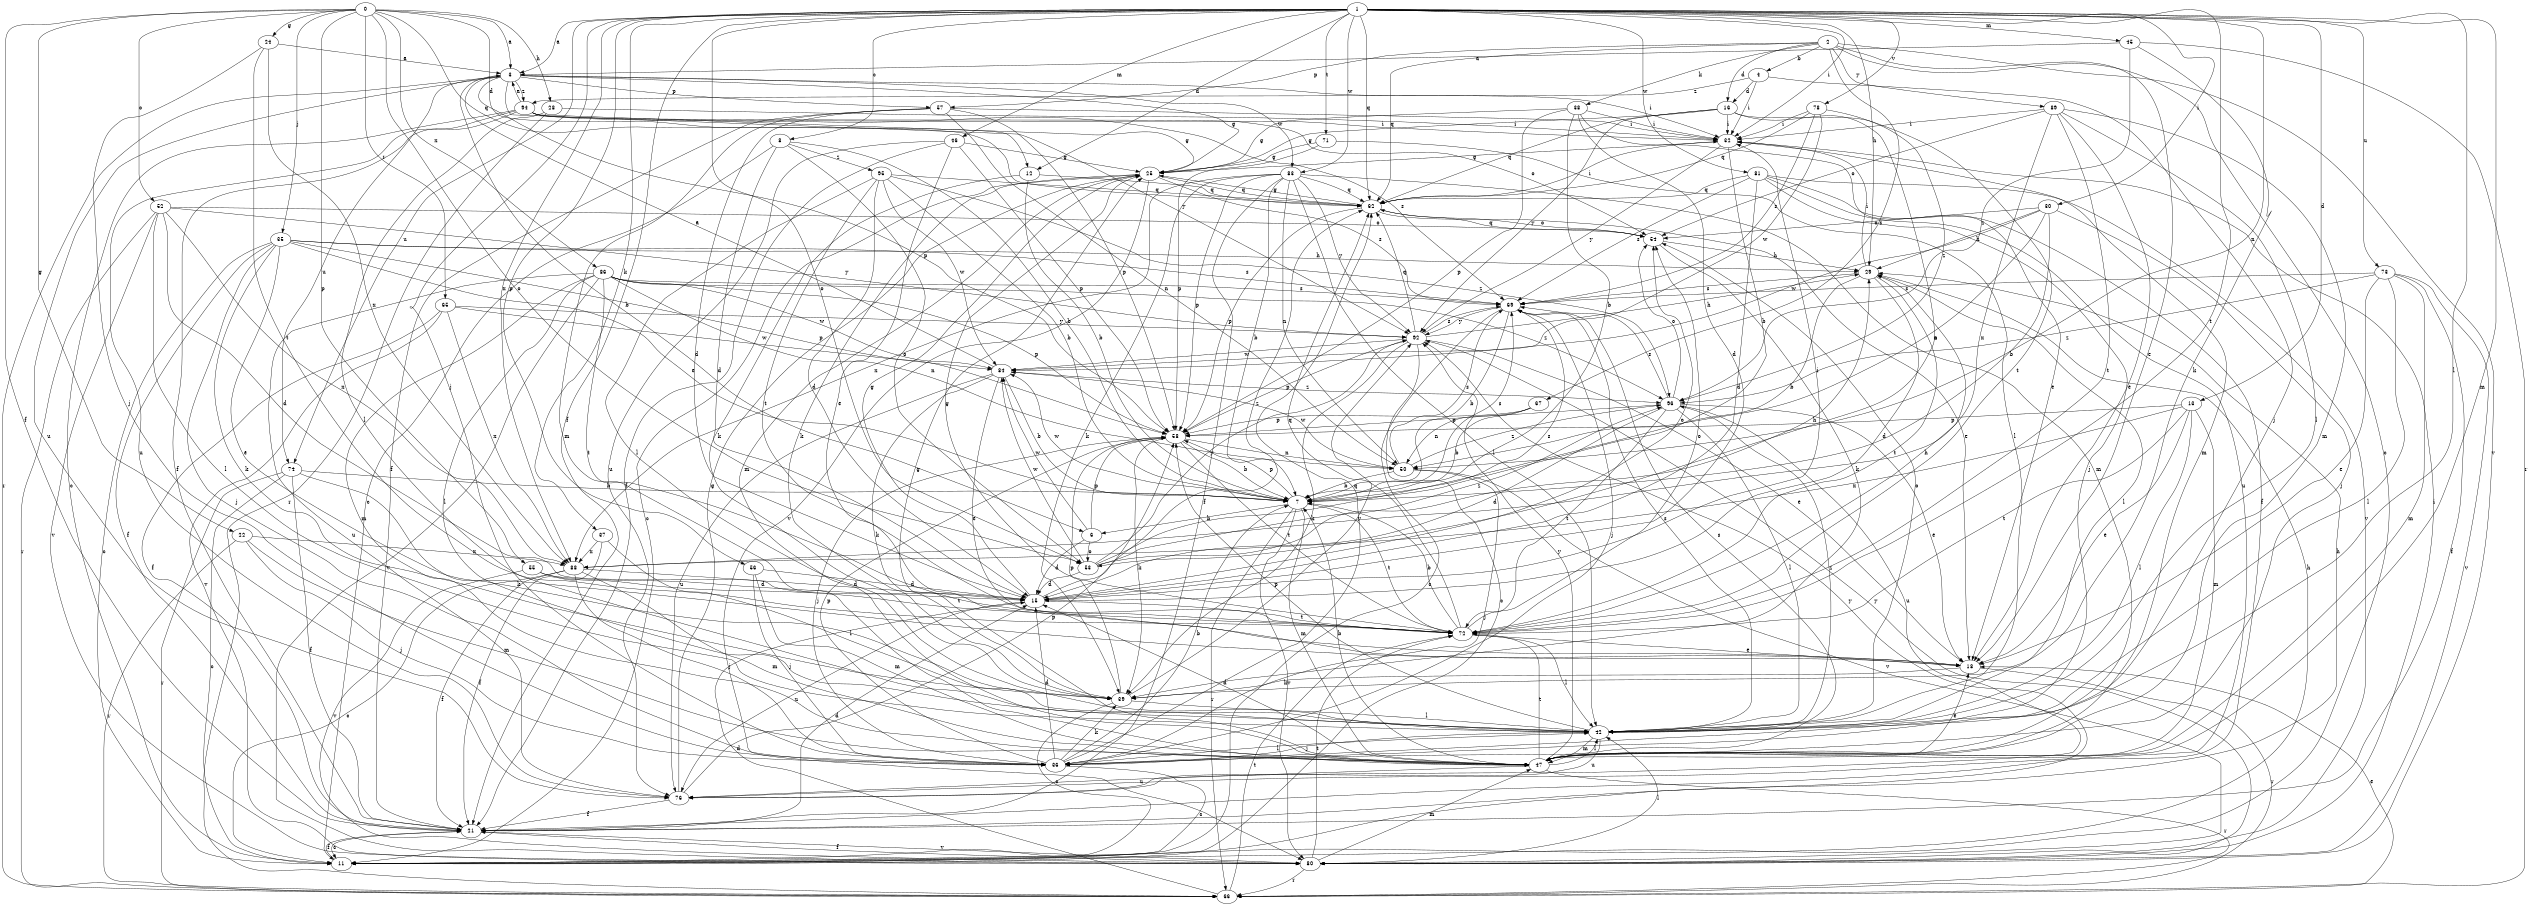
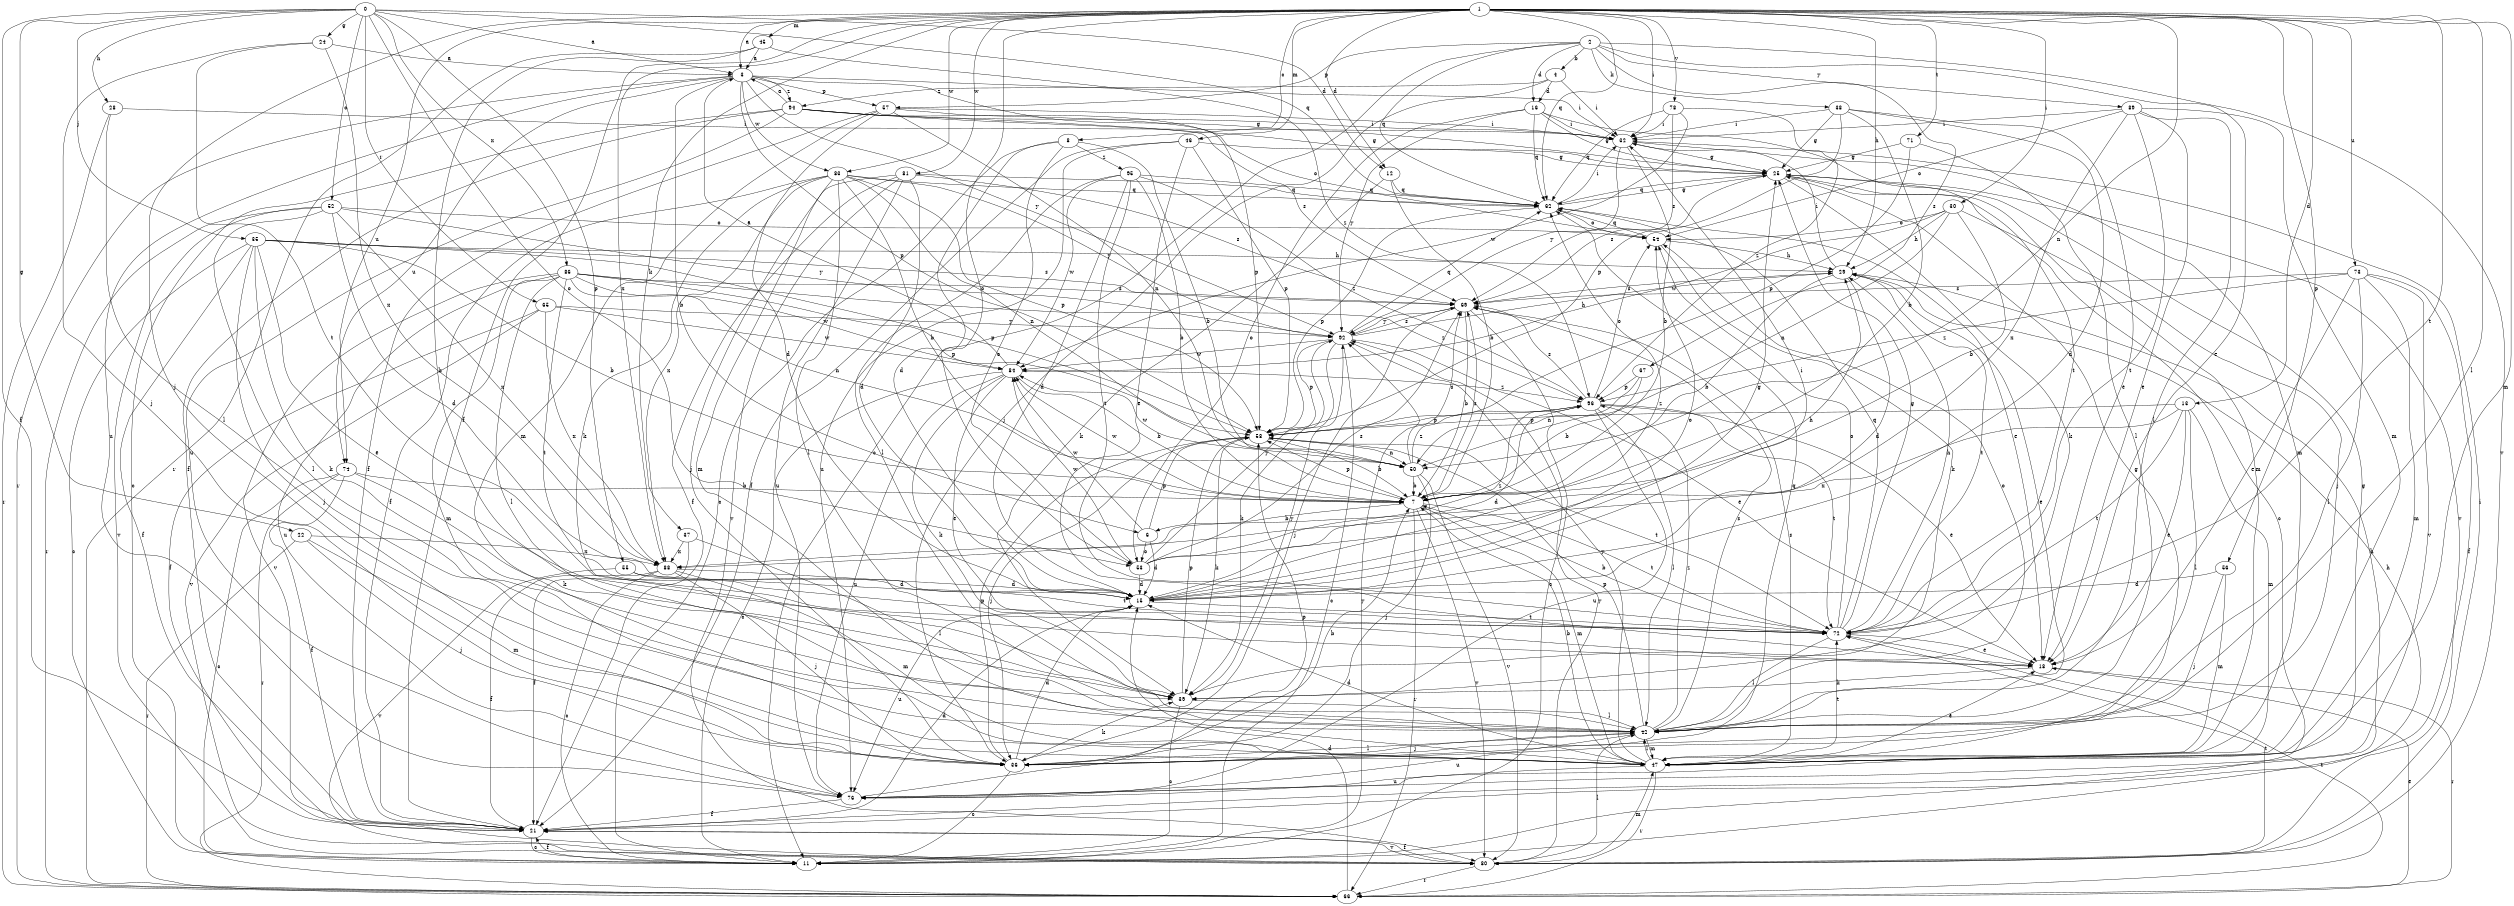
  strict digraph {
    0
    3
    12
    21
    22
    24
    28
    35
    52
    53
    55
    62
    65
    86
    32
    74
    83
    57
    6
    25
    58
    66
    76
    92
    94
    7
    39
    29
    11
    80
    15
    36
    47
    88
    72
    n36 [label=42]
    18
    69
    54
    84
    96
    50
    1
    8
    13
    30
    37
    45
    46
    56
    71
    73
    78
    81
    95
    2
    4
    n58 [label=16]
    38
    67
    89
    0 -> 3 [label=a]
    0 -> 12 [label=d]
    0 -> 21 [label=f]
    0 -> 22 [label=g]
    0 -> 24 [label=g]
    0 -> 28 [label=h]
    0 -> 35 [label=j]
    0 -> 52 [label=o]
    0 -> 53 [label=o]
    0 -> 55 [label=p]
    0 -> 62 [label=q]
    0 -> 65 [label=r]
    0 -> 86 [label=x]
    3 -> 32 [label=i]
    3 -> 74 [label=u]
    3 -> 83 [label=w]
    3 -> 57 [label=p]
    3 -> 6 [label=b]
    3 -> 25 [label=g]
    3 -> 58 [label=p]
    3 -> 66 [label=r]
    3 -> 76 [label=u]
    3 -> 92 [label=y]
    3 -> 94 [label=z]
    12 -> 62 [label=q]
    12 -> 7 [label=b]
    12 -> 39 [label=k]
    21 -> 29 [label=h]
    21 -> 11 [label=c]
    21 -> 80 [label=v]
    21 -> 15 [label=d]
    22 -> 66 [label=r]
    22 -> 36 [label=j]
    22 -> 47 [label=m]
    22 -> 88 [label=x]
    24 -> 3 [label=a]
    24 -> 36 [label=j]
    24 -> 88 [label=x]
    24 -> 72 [label=t]
    28 -> 32 [label=i]
    28 -> 66 [label=r]
    28 -> n36 [label=l]
    35 -> 21 [label=f]
    35 -> 58 [label=p]
-   35 -> 7 [label=e]
+   35 -> 7 [label=b]
    35 -> 39 [label=k]
    35 -> 29 [label=h]
    35 -> 11 [label=c]
    35 -> 36 [label=j]
    35 -> 18 [label=e]
    35 -> 69 [label=s]
    52 -> 66 [label=r]
    52 -> 92 [label=y]
    52 -> 80 [label=v]
    52 -> 15 [label=d]
    52 -> 88 [label=x]
    52 -> n36 [label=l]
    52 -> 54 [label=o]
    53 -> 92 [label=y]
    53 -> 29 [label=h]
    53 -> 15 [label=d]
    53 -> 69 [label=s]
    53 -> 84 [label=w]
    53 -> 96 [label=z]
    55 -> 80 [label=v]
    55 -> 15 [label=d]
    55 -> 72 [label=t]
    62 -> 32 [label=i]
    62 -> 25 [label=g]
    62 -> 58 [label=p]
    62 -> 18 [label=e]
    62 -> 54 [label=o]
    65 -> 21 [label=f]
    65 -> 92 [label=y]
    65 -> 80 [label=v]
    65 -> 88 [label=x]
    65 -> 84 [label=w]
    86 -> 58 [label=p]
    86 -> 76 [label=u]
    86 -> 80 [label=v]
    86 -> 47 [label=m]
    86 -> 72 [label=t]
    86 -> n36 [label=l]
    86 -> 69 [label=s]
    86 -> 84 [label=w]
    86 -> 96 [label=z]
    86 -> 50 [label=n]
    32 -> 25 [label=g]
    32 -> 92 [label=y]
    32 -> 7 [label=b]
    32 -> 47 [label=m]
    74 -> 21 [label=f]
    74 -> 66 [label=r]
    74 -> 7 [label=b]
    74 -> 39 [label=k]
    74 -> 11 [label=c]
    83 -> 21 [label=f]
    83 -> 62 [label=q]
    83 -> 58 [label=p]
    83 -> 92 [label=y]
    83 -> 7 [label=b]
    83 -> 39 [label=k]
    83 -> 47 [label=m]
    83 -> 88 [label=x]
    83 -> n36 [label=l]
    83 -> 50 [label=n]
    57 -> 21 [label=f]
    57 -> 32 [label=i]
    57 -> 58 [label=p]
    57 -> 15 [label=d]
    57 -> 47 [label=m]
    57 -> 50 [label=n]
    6 -> 53 [label=o]
    6 -> 58 [label=p]
    6 -> 15 [label=d]
    6 -> 84 [label=w]
    25 -> 62 [label=q]
    25 -> 39 [label=k]
    25 -> 11 [label=c]
    25 -> 80 [label=v]
    25 -> 47 [label=m]
    25 -> 69 [label=s]
    58 -> 7 [label=b]
    58 -> 39 [label=k]
    58 -> 36 [label=j]
    58 -> 72 [label=t]
    58 -> 50 [label=n]
    66 -> 15 [label=d]
    66 -> 72 [label=t]
    66 -> 18 [label=e]
    76 -> 21 [label=f]
    76 -> 25 [label=g]
    76 -> 58 [label=p]
    92 -> 62 [label=q]
    92 -> 58 [label=p]
    92 -> 39 [label=k]
    92 -> 29 [label=h]
    92 -> 11 [label=c]
    92 -> 18 [label=e]
    92 -> 69 [label=s]
    92 -> 84 [label=w]
    94 -> 3 [label=a]
    94 -> 21 [label=f]
    94 -> 32 [label=i]
    94 -> 25 [label=g]
    94 -> 76 [label=u]
    94 -> 11 [label=c]
    94 -> 69 [label=s]
    94 -> 54 [label=o]
    7 -> 6 [label=b]
    7 -> 58 [label=p]
    7 -> 66 [label=r]
    7 -> 80 [label=v]
    7 -> 47 [label=m]
    7 -> 72 [label=t]
    7 -> 69 [label=s]
    7 -> 84 [label=w]
    39 -> 58 [label=p]
    39 -> 92 [label=y]
    39 -> 11 [label=c]
    39 -> n36 [label=l]
    29 -> 32 [label=i]
    29 -> 7 [label=b]
    29 -> 15 [label=d]
    29 -> 72 [label=t]
-   29 -> n36 [label=l]
+   29 -> n36 [label=e]
    29 -> 69 [label=s]
    11 -> 21 [label=f]
    11 -> 92 [label=y]
    11 -> 29 [label=h]
    80 -> 21 [label=f]
    80 -> 32 [label=i]
    80 -> 66 [label=r]
    80 -> 92 [label=y]
    80 -> 47 [label=m]
    80 -> 72 [label=t]
    80 -> n36 [label=l]
    15 -> 62 [label=z]
    15 -> 32 [label=i]
    15 -> 25 [label=g]
    15 -> 76 [label=u]
    15 -> 72 [label=t]
    15 -> 54 [label=o]
    36 -> 62 [label=q]
    36 -> 58 [label=p]
    36 -> 7 [label=b]
    36 -> 39 [label=k]
    36 -> 11 [label=c]
    36 -> 15 [label=d]
    36 -> n36 [label=l]
    47 -> 25 [label=g]
    47 -> 66 [label=r]
    47 -> 76 [label=u]
    47 -> 92 [label=y]
    47 -> 7 [label=b]
    47 -> 15 [label=d]
    47 -> 72 [label=t]
    47 -> n36 [label=l]
    47 -> 18 [label=e]
    47 -> 69 [label=s]
    88 -> 21 [label=f]
    88 -> 11 [label=c]
    88 -> 15 [label=d]
    88 -> 36 [label=j]
    88 -> 47 [label=m]
    72 -> 62 [label=q]
    72 -> 25 [label=g]
    72 -> 7 [label=b]
    72 -> 29 [label=h]
    72 -> n36 [label=l]
    72 -> 18 [label=e]
    72 -> 54 [label=o]
    n36 -> 58 [label=p]
    n36 -> 76 [label=u]
    n36 -> 36 [label=j]
    n36 -> 47 [label=m]
    n36 -> 69 [label=s]
    n36 -> 54 [label=o]
    n36 -> 96 [label=z]
    18 -> 66 [label=r]
    18 -> 39 [label=k]
    69 -> 92 [label=y]
    69 -> 7 [label=b]
    69 -> 11 [label=c]
    69 -> 36 [label=j]
    54 -> 62 [label=q]
    54 -> 39 [label=k]
    54 -> 29 [label=h]
    84 -> 3 [label=a]
    84 -> 76 [label=u]
    84 -> 7 [label=b]
    84 -> 39 [label=k]
+   84 -> 11 [label=c]
    84 -> 18 [label=e]
    84 -> 96 [label=z]
    96 -> 58 [label=p]
    96 -> 76 [label=u]
    96 -> 15 [label=d]
    96 -> 72 [label=t]
    96 -> n36 [label=l]
    96 -> 18 [label=e]
    96 -> 69 [label=s]
    96 -> 54 [label=o]
    50 -> 7 [label=b]
    50 -> 80 [label=v]
    50 -> 36 [label=j]
    50 -> 69 [label=s]
    50 -> 84 [label=w]
    50 -> 96 [label=z]
    1 -> 3 [label=a]
    1 -> 12 [label=d]
    1 -> 21 [label=f]
    1 -> 53 [label=o]
    1 -> 62 [label=q]
    1 -> 32 [label=i]
    1 -> 74 [label=u]
    1 -> 83 [label=w]
    1 -> 29 [label=h]
    1 -> 36 [label=j]
    1 -> 47 [label=m]
    1 -> 88 [label=x]
    1 -> 72 [label=t]
    1 -> n36 [label=l]
    1 -> 50 [label=n]
    1 -> 8 [label=c]
    1 -> 13 [label=d]
    1 -> 30 [label=i]
    1 -> 37 [label=k]
    1 -> 45 [label=m]
    1 -> 46 [label=m]
    1 -> 56 [label=p]
    1 -> 71 [label=t]
    1 -> 73 [label=u]
    1 -> 78 [label=v]
    1 -> 81 [label=w]
    8 -> 53 [label=o]
    8 -> 7 [label=b]
    8 -> 11 [label=c]
    8 -> 15 [label=d]
    8 -> 95 [label=z]
    13 -> 58 [label=p]
    13 -> 47 [label=m]
    13 -> 88 [label=x]
    13 -> 72 [label=t]
    13 -> n36 [label=l]
    13 -> 18 [label=e]
    30 -> 7 [label=b]
    30 -> 29 [label=h]
    30 -> 36 [label=j]
    30 -> 54 [label=o]
    30 -> 84 [label=w]
    30 -> 50 [label=n]
    37 -> 21 [label=f]
    37 -> 88 [label=x]
    37 -> n36 [label=l]
    45 -> 3 [label=a]
    45 -> 66 [label=r]
    45 -> 39 [label=k]
    45 -> 96 [label=z]
    46 -> 21 [label=f]
    46 -> 25 [label=g]
    46 -> 58 [label=p]
    46 -> 76 [label=u]
    46 -> 18 [label=e]
    56 -> 15 [label=d]
    56 -> 36 [label=j]
    56 -> 47 [label=m]
    71 -> 25 [label=g]
    71 -> 58 [label=p]
    71 -> n36 [label=l]
    73 -> 21 [label=f]
-   73 -> 80 [label=v]
+   73 -> 76 [label=v]
    73 -> 47 [label=m]
    73 -> n36 [label=l]
    73 -> 18 [label=e]
    73 -> 69 [label=s]
    73 -> 96 [label=z]
    78 -> 62 [label=q]
    78 -> 32 [label=i]
    78 -> 69 [label=s]
    78 -> 84 [label=w]
    78 -> 96 [label=z]
    81 -> 21 [label=f]
    81 -> 62 [label=q]
    81 -> 76 [label=u]
    81 -> 80 [label=v]
    81 -> 15 [label=d]
    81 -> 36 [label=j]
    81 -> 69 [label=s]
    95 -> 62 [label=q]
    95 -> 7 [label=b]
    95 -> 15 [label=d]
    95 -> 72 [label=t]
    95 -> n36 [label=l]
    95 -> 84 [label=w]
    95 -> 96 [label=z]
    2 -> 62 [label=q]
    2 -> 57 [label=p]
    2 -> 11 [label=c]
    2 -> 80 [label=v]
    2 -> 18 [label=e]
    2 -> 4 [label=b]
    2 -> n58 [label=d]
    2 -> 38 [label=k]
    2 -> 67 [label=s]
    2 -> 89 [label=y]
    4 -> 32 [label=i]
    4 -> 94 [label=z]
    4 -> 36 [label=j]
    4 -> n58 [label=d]
    n58 -> 53 [label=o]
    n58 -> 62 [label=q]
    n58 -> 32 [label=i]
    n58 -> 25 [label=g]
    n58 -> 92 [label=y]
    n58 -> 72 [label=t]
    38 -> 32 [label=i]
    38 -> 25 [label=g]
    38 -> 58 [label=p]
    38 -> 7 [label=b]
    38 -> 15 [label=d]
    38 -> 18 [label=e]
-   67 -> 58 [label=p]
+   67 -> 96 [label=p]
    67 -> 7 [label=b]
    67 -> 50 [label=n]
    89 -> 32 [label=i]
    89 -> 47 [label=m]
    89 -> 88 [label=x]
    89 -> 72 [label=t]
    89 -> n36 [label=l]
    89 -> 18 [label=e]
    89 -> 54 [label=o]
  }
